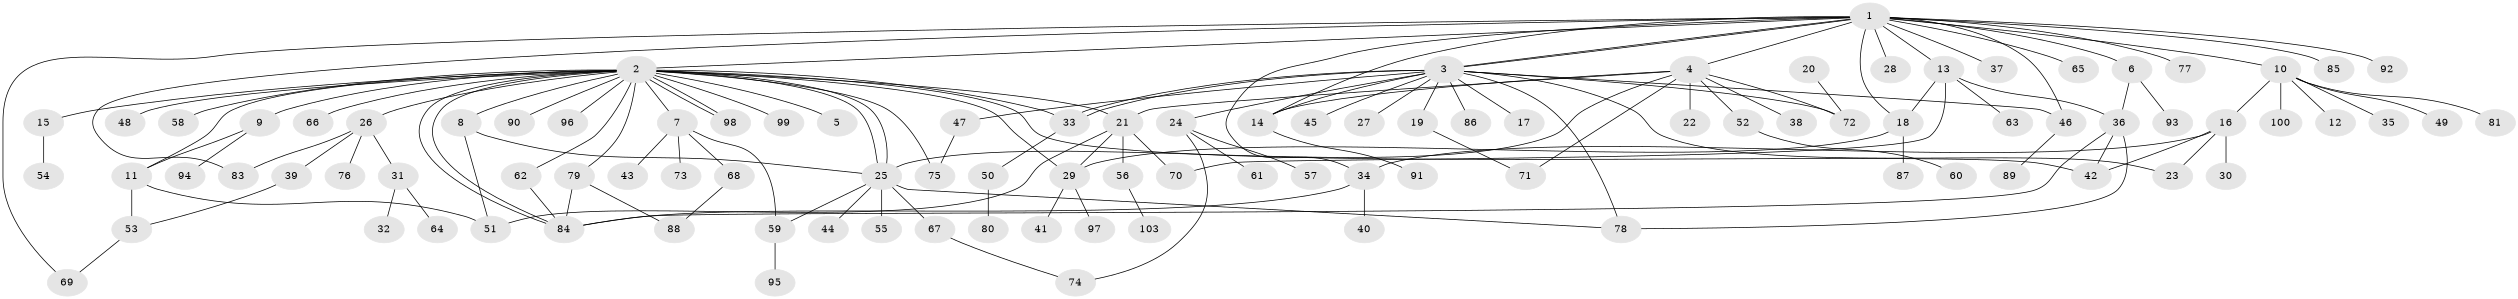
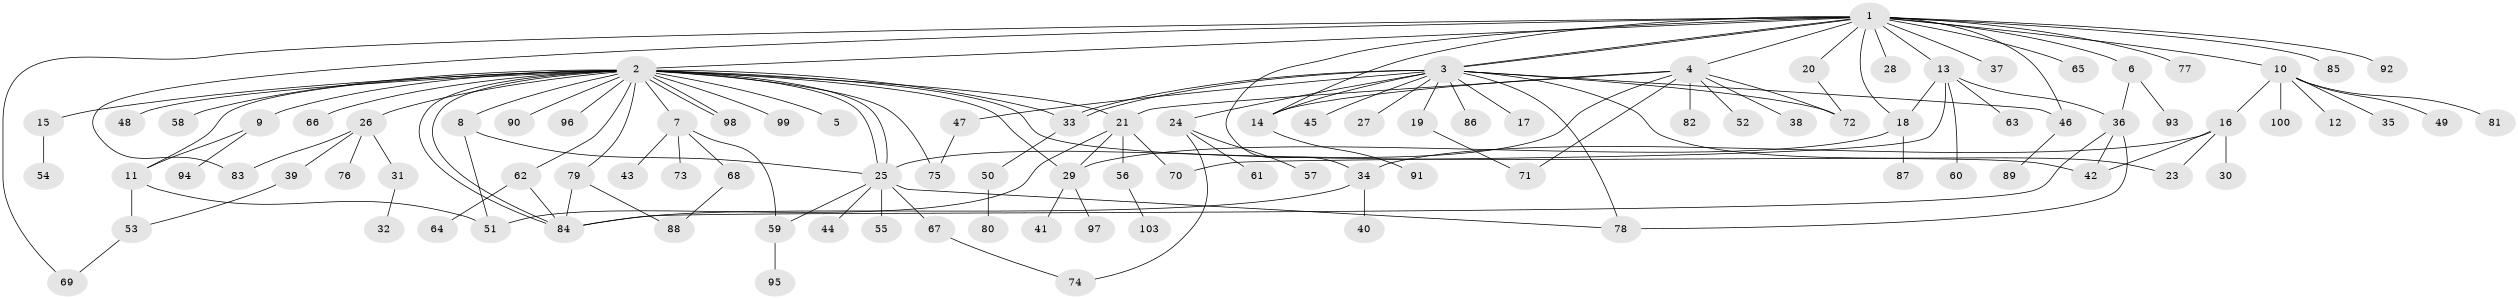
  graph {
    node [color=gray90 style=filled]
    1
    2
    3
    4
    6
    10
    13
    14
    18
    20
    28
    34
    37
    46
    65
    69
    77
    83
    85
    92
    5
    7
    8
    9
    11
    15
    21
    25
    26
    29
    33
    42
    48
    58
    62
    66
    75
    79
    84
    90
    96
    98
    99
    17
    19
    23
    24
    27
    45
    47
    72
    78
    86
-   22
+   22 [label=82]
    38
    52
    71
    36
    93
    12
    16
    35
    49
    81
    100
    60
    63
    70
    91
    87
    40
    89
    43
    59
    68
    73
    51
    94
    53
    54
    56
    44
    55
    67
    31
    39
    76
    41
    97
    50
    64
    88
    57
    61
    74
    95
    30
    n98 [label=103]
    32
    80
    1 -- 2
    1 -- 3
    1 -- 3
    1 -- 4
    1 -- 6
    1 -- 10
    1 -- 13
    1 -- 14
    1 -- 18
+   1 -- 20
    1 -- 28
    1 -- 34
    1 -- 37
    1 -- 46
    1 -- 65
    1 -- 69
    1 -- 77
    1 -- 83
    1 -- 85
    1 -- 92
    2 -- 5
    2 -- 7
    2 -- 8
    2 -- 9
    2 -- 11
    2 -- 15
    2 -- 21
    2 -- 25
    2 -- 25
    2 -- 26
    2 -- 29
    2 -- 33
    2 -- 42
    2 -- 48
    2 -- 58
    2 -- 62
    2 -- 66
    2 -- 75
    2 -- 79
    2 -- 84
    2 -- 84
    2 -- 90
    2 -- 96
    2 -- 98
    2 -- 98
    2 -- 99
    3 -- 14
    3 -- 46
    3 -- 33
    3 -- 33
    3 -- 17
    3 -- 19
    3 -- 23
    3 -- 24
    3 -- 27
    3 -- 45
    3 -- 47
    3 -- 72
    3 -- 78
    3 -- 86
    4 -- 14
    4 -- 21
    4 -- 25
    4 -- 72
    4 -- 22
    4 -- 38
    4 -- 52
    4 -- 71
    6 -- 36
    6 -- 93
    10 -- 12
    10 -- 16
    10 -- 35
    10 -- 49
    10 -- 81
    10 -- 100
    13 -- 18
    13 -- 36
-   52 -- 60
+   13 -- 60
    13 -- 63
    13 -- 70
    14 -- 91
    18 -- 29
    18 -- 87
    20 -- 72
    34 -- 84
    34 -- 40
    46 -- 89
    7 -- 43
    7 -- 59
    7 -- 68
    7 -- 73
    8 -- 25
    8 -- 51
    9 -- 11
    9 -- 94
    11 -- 51
    11 -- 53
    15 -- 54
    21 -- 29
    21 -- 70
    21 -- 51
    21 -- 56
    25 -- 78
    25 -- 59
    25 -- 44
    25 -- 55
    25 -- 67
    26 -- 83
    26 -- 31
    26 -- 39
    26 -- 76
    29 -- 41
    29 -- 97
    33 -- 50
    62 -- 84
-   31 -- 64
+   62 -- 64
    79 -- 84
    79 -- 88
    19 -- 71
    24 -- 57
    24 -- 61
    24 -- 74
    47 -- 75
    36 -- 42
    36 -- 84
    36 -- 78
    16 -- 34
    16 -- 42
    16 -- 23
    16 -- 30
    59 -- 95
    68 -- 88
    53 -- 69
    56 -- n98
    67 -- 74
    31 -- 32
    39 -- 53
    50 -- 80
  }
